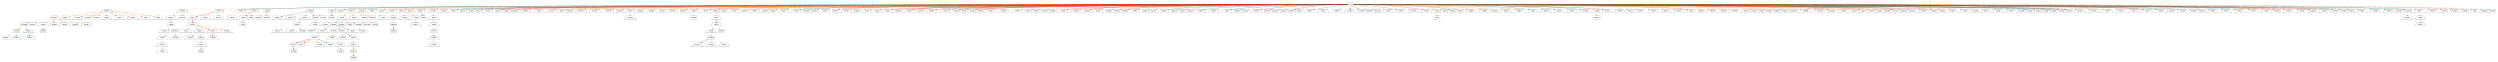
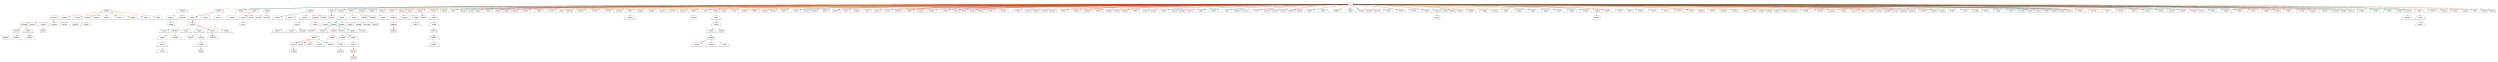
  digraph {
    fontname=Merriweather
    node [fontname=Merriweather shape=box]
    edge [color=red fontname=Merriweather style=bold]
    vr807p
    iethhbo [shape=trapezium]
    ietmhaq [shape=trapezium]
    ietlhfx [shape=trapezium]
    ietz0qg [shape=trapezium]
    ieu3t8r [shape=trapezium]
    ietrgdf
    iethydt
    iethp07
    ietrvtw
    iethev3 [shape=trapezium]
    ieu0zd2
    ieu5fla [shape=trapezium]
    ietostj
    ietxz3v [shape=trapezium]
    ietrzuo
    ietxz2v
    ietq2cn [shape=trapezium]
    ietw29j [shape=trapezium]
    iethcfp
    iettlry [shape=trapezium]
    ietzsau
    ietrs49
    ietlxua
    ietzvdi [shape=trapezium]
    ieu0sv1
    ieu3ujf
    ieu7pwm
    ieudu8e [shape=trapezium]
    ieuqdcf [shape=trapezium]
    ietrxrn [shape=trapezium]
    ietsbi7
    ietu8mg
    ietwxp0 [shape=trapezium]
    ieu4u08 [shape=trapezium]
    ieu5vn0 [shape=trapezium]
    ieu7ry2
    ieu8brz [shape=trapezium]
    ieualda
    ieubgpk [shape=trapezium]
    ieueldc
    ieufyon [shape=trapezium]
    ieur44e
    ieut1fb [shape=trapezium]
    ieuvis5 [shape=trapezium]
    iethqss
    ietpibj
    ietvro3 [shape=trapezium]
    ieu9603
    ieu9jsp [shape=trapezium]
    iethzw8
    ietxyql
    iety6an [shape=trapezium]
    ietyixe [shape=trapezium]
    ietym3t
    ietz9tw
    ietzk2f [shape=trapezium]
    ieu07o5
    ieu07rn [shape=trapezium]
    ieu0tgb
    ieu1c1t [shape=trapezium]
    ieu2kzz
    ieu2pec [shape=trapezium]
    ieu3btm
    ieu3hfz [shape=trapezium]
    ieu3ms9
    ieu3qmf [shape=trapezium]
    ieu3v5g [shape=trapezium]
    ieu3wat
    ieu49lh
    ieu4egy
    ieu4h9s
    ieu4ijn [shape=trapezium]
    ieu4qko [shape=trapezium]
    ieu4wjx [shape=trapezium]
    ieu5h4a
    ieu6lb1
    ieu6mc9
    ieu7duk
    ieu7qlo [shape=trapezium]
    ieu7upv [shape=trapezium]
    ieu85q9
    ieu8ee6 [shape=trapezium]
    ieu8jzw
    ieu8t4e
    ieu90dc
    ieu9fl4 [shape=trapezium]
    ieu9ro2
    ieuae1c
    ieuah5g [shape=trapezium]
    ieuale0
    ieuaqtc
    ieubscx
    ieubtyl [shape=trapezium]
    ieubveu [shape=trapezium]
    ieubvyi [shape=trapezium]
    ieubzkf
    ieuc15q
    ieuc5w0 [shape=trapezium]
    ieuc939
    ieuca0t
    ieucir7
    ieuck0k
    ieud5n1
    ieud6tx [shape=trapezium]
    ieud8ss [shape=trapezium]
    ieuddsx [shape=trapezium]
    ieudgox [shape=trapezium]
    ieudnwe
    ieudr55
    ieue33x
    ieueec0 [shape=trapezium]
    ieuef1r [shape=trapezium]
    ieueioo [shape=trapezium]
    ieueqsj [shape=trapezium]
    ieuexaz
    ieuf7rf
    ieufhyv
    ieufler
    ieug09k [shape=trapezium]
    ieug2jg [shape=trapezium]
    ieugcsm
    ieuglw3 [shape=trapezium]
    ieugpxo [shape=trapezium]
    ieugti0 [shape=trapezium]
    ieuguea [shape=trapezium]
    ieugyit [shape=trapezium]
    ieuhlrg [shape=trapezium]
    ieuhmq4 [shape=trapezium]
    ieuhqit
    ieui0lx [shape=trapezium]
    ieui397 [shape=trapezium]
    ieui5us
    ieuifke [shape=trapezium]
    ieuitm9 [shape=trapezium]
    ieuji2b [shape=trapezium]
    ieujn7u [shape=trapezium]
    ieujoej [shape=trapezium]
    ieuju6h
    ieuk039 [shape=trapezium]
    ieukd7h
    ieukmvq [shape=trapezium]
    ieulhnn
    ieulhxi
    ieuliif
    ieulodk
    ieulp20
    ieulqtm
    n149 [label=ieudnwe1]
    ieum9kg [shape=trapezium]
    ieumd8a [shape=trapezium]
    ieumoqa
    ieumuhx [shape=trapezium]
    ieunce9
    ieund5s
    ieunl03
    ieunmtl
    ieuogeb
    ieuojrx
    ieupbdd
    ieupn7m
    ieupuk9 [shape=trapezium]
    ieuq1cd
    ieuqe9z
    ieuqftl [shape=trapezium]
    ieur22e [shape=trapezium]
    ieurh8i
    ieurj4t [shape=trapezium]
    ieurspt [shape=trapezium]
    ieus5bv [shape=trapezium]
    ieus61u
    ieusk7y
    ieuszm3
    ieutj8t
    ieutkeh
    ieuufig
    ieuuj5j
    ieuv3mt [shape=trapezium]
    ieuv4no [shape=trapezium]
    ieuviaw [shape=trapezium]
    ieuvoyv [shape=trapezium]
    ieuvzco [shape=trapezium]
    ieuvzct [shape=trapezium]
    ieuwjqf [shape=trapezium]
    ieuwzy7
    ieux28h [shape=trapezium]
    ieuxeyu
    ieuzovv
    iev06pi [shape=trapezium]
    iev0k10 [shape=trapezium]
    iev0kln [shape=trapezium]
    iev0oy5 [shape=trapezium]
    iev13qh [shape=trapezium]
    iev1yb8
    iev22h0 [shape=trapezium]
    iev33qk [shape=trapezium]
    iev4gvm
    iev4ym8 [shape=trapezium]
    iev508t
    iev6fqy
    iev6jey
    iev6pj6 [shape=trapezium]
    iev6uhh [shape=trapezium]
    iev75kn [shape=trapezium]
    iev83ey
    ietw5m7
    iettwdi [shape=trapezium]
    ietx6ww [shape=trapezium]
    ietxu6u
    ieu5qaf [shape=trapezium]
    ieuikgs
    ieuj1si [shape=trapezium]
    ieu0qel
    ieuaa5p
    ietmnj4
    ieu81xq [shape=trapezium]
    ieuj4lu [shape=trapezium]
    ieu5xw5
    ieugb19
    ieufl06 [shape=trapezium]
    ieuojn7 [shape=trapezium]
    ieuq1ku [shape=trapezium]
    ieuteer [shape=trapezium]
    iev12i1 [shape=trapezium]
    ieudy97 [shape=trapezium]
    ieum42o
    ietlz8r [shape=trapezium]
    ieuqxrz [shape=trapezium]
    ieuv53u [shape=trapezium]
    ieuzp94 [shape=trapezium]
    ieuloo8
    ietvkut
    ieuoq3o
    iev0n8i
    ietvd5q [shape=trapezium]
    ieu1wl5 [shape=trapezium]
    ieufmpk [shape=trapezium]
    ieubdzz
    iev2ewi
    ieu8byr
    ietib52 [shape=trapezium]
    ieu5bjj [shape=trapezium]
    ieu0odz
    ieug9nx
    ieurl6x [shape=trapezium]
    ieugagc
    ieucw0n [shape=trapezium]
    ieudq1r
    iett9n1
    ieu0eds [shape=trapezium]
    ieuk05w [shape=trapezium]
    ieuwg0z
    ietvs3j [shape=trapezium]
    ieuj3pv
    ieukr0z
    ieu060q [shape=trapezium]
    ietvzz0 [shape=trapezium]
    ieu5mgq
    ieu9vnj
    ieu8ipw [shape=trapezium]
    ieucheg
    ieulp9h [shape=trapezium]
    ieun5di
    ieuukqr [shape=trapezium]
    ieu6bzw
    ieubvkr [shape=trapezium]
    ieuaj5i
    ieupksb
    iev105z [shape=trapezium]
    ieudo7c [shape=trapezium]
    ieukvgt
    iets9uk [shape=trapezium]
    ietv13b [shape=trapezium]
    ieu64bw
    ieucqcv [shape=trapezium]
    ieuhgxf [shape=trapezium]
    ieuh3e9 [shape=trapezium]
    ieukd4b [shape=trapezium]
    ieu7rds [shape=trapezium]
    ieuw6g1 [shape=trapezium]
    ieukupf [shape=trapezium]
    ieuhogj
    ieuuvm9 [shape=trapezium]
    ieun03z [shape=trapezium]
    iev6knq [shape=trapezium]
    ieune6e [shape=trapezium]
    ieutjjd
    iev3ixn
    ieufv6e
    ieuf9ys [shape=trapezium]
    ieuhrlw [shape=trapezium]
    ieumryk [shape=trapezium]
    ieuo4gh
    ietzgol
    ietosmq
    ieuqppo
    ieuhlh7
    ieuwkg8
    ieu7cmw
    ieu17tk
    ieupbfw
    ieu4we3 [shape=trapezium]
    ietp1mw
    ietrxu0
    ieuk71p [shape=trapezium]
    iev2q2x
    ietth8v [shape=trapezium]
    ieu5s0i [shape=trapezium]
    ietx9xo
    ietvp9o [shape=trapezium]
    ietva2t
    ieu1o1h
+   ieu5hz9
    ietvayb [shape=trapezium]
    ieudkpv
    ieu7jl9 [shape=trapezium]
    ieufdkm
    ieu8jxr
    ietxpa4 [shape=trapezium]
    ietz6nt
    ieu9byd
    ieugwna
    ieuhpxr
    ieuh27z [shape=trapezium]
    ieu2gpl [shape=trapezium]
    ieu3cym
    ieuk0r4 [shape=trapezium]
    ieupp1h [shape=trapezium]
    ietw3ra [shape=trapezium]
    ietwjip [shape=trapezium]
    ietz8pe
    ietwp8u
    ietxqwy [shape=trapezium]
    ietynmp [shape=trapezium]
    ietzio0 [shape=trapezium]
    ieu0i92 [shape=trapezium]
    vr807p -> iethhbo [color=darkorange style=dashed]
    vr807p -> ietmhaq [color=darkorange style=dotted]
    vr807p -> ietlhfx [style=dashed]
    vr807p -> ietz0qg [color=teal]
    vr807p -> ieu3t8r [color=teal style=dotted]
    vr807p -> ietrgdf [color=darkorange style=dotted]
    vr807p -> iethydt [color=teal style=dotted]
    vr807p -> iethp07 [style=dotted]
    vr807p -> ietrvtw [color=teal]
    vr807p -> iethev3 [color=darkorange style=dotted]
    vr807p -> ieu0zd2 [color=darkorange style=dashed]
    vr807p -> ieu5fla [style=dotted]
    vr807p -> ietostj [style=dotted]
    vr807p -> ietxz3v [color=darkorange]
    vr807p -> ietrzuo [color=teal style=dotted]
    vr807p -> ietxz2v [color=darkorange style=dashed]
    vr807p -> ietq2cn [color=teal style=dotted]
    vr807p -> ietw29j [color=teal style=dashed]
    vr807p -> iethcfp [color=darkorange style=dashed]
    vr807p -> iettlry [color=teal]
    vr807p -> ietzsau [color=teal style=dashed]
    vr807p -> ietrs49 [color=teal style=dashed]
    vr807p -> ietlxua
    vr807p -> ietzvdi [color=teal style=dashed]
    vr807p -> ieu0sv1
    vr807p -> ieu3ujf [color=teal style=dotted]
    vr807p -> ieu7pwm
    vr807p -> ieudu8e [style=dashed]
    vr807p -> ieuqdcf [color=darkorange style=dotted]
    vr807p -> ietrxrn [style=dotted]
    vr807p -> ietsbi7 [color=darkorange]
    vr807p -> ietu8mg [color=darkorange]
    vr807p -> ietwxp0 [style=dashed]
    vr807p -> ieu4u08 [color=darkorange]
    vr807p -> ieu5vn0 [style=dashed]
    vr807p -> ieu7ry2 [style=dotted]
    vr807p -> ieu8brz [color=darkorange]
    vr807p -> ieualda [color=darkorange style=dotted]
    vr807p -> ieubgpk [color=darkorange style=dotted]
    vr807p -> ieueldc [color=darkorange]
    vr807p -> ieufyon [color=darkorange style=dashed]
    vr807p -> ieur44e [style=dotted]
    vr807p -> ieut1fb [style=dashed]
    vr807p -> ieuvis5
    vr807p -> iethqss [style=dotted]
    vr807p -> ietpibj [color=darkorange style=dashed]
    vr807p -> ietvro3 [style=dotted]
    vr807p -> ieu9603 [color=darkorange]
    vr807p -> ieu9jsp [color=teal style=dotted]
    vr807p -> iethzw8 [color=darkorange]
    vr807p -> ietxyql [color=teal style=dashed]
    vr807p -> iety6an [color=teal style=dotted]
    vr807p -> ietyixe [color=teal]
    vr807p -> ietym3t [style=dashed]
    vr807p -> ietz9tw [style=dotted]
    vr807p -> ietzk2f [color=teal style=dotted]
    vr807p -> ieu07o5
    vr807p -> ieu07rn [style=dashed]
    vr807p -> ieu0tgb [color=darkorange style=dashed]
    vr807p -> ieu1c1t [color=teal style=dotted]
    vr807p -> ieu2kzz [style=dashed]
    vr807p -> ieu2pec
    vr807p -> ieu3btm [color=darkorange]
    vr807p -> ieu3hfz
    vr807p -> ieu3ms9 [color=darkorange style=dashed]
    vr807p -> ieu3qmf
    vr807p -> ieu3v5g [color=teal]
    vr807p -> ieu3wat
    vr807p -> ieu49lh [color=teal style=dashed]
    vr807p -> ieu4egy
    vr807p -> ieu4h9s
    vr807p -> ieu4ijn [color=darkorange style=dotted]
    vr807p -> ieu4qko [color=darkorange style=dotted]
    vr807p -> ieu4wjx [style=dashed]
    vr807p -> ieu5h4a [style=dashed]
    vr807p -> ieu6lb1 [color=darkorange style=dotted]
    vr807p -> ieu6mc9 [color=teal style=dotted]
    vr807p -> ieu7duk [color=darkorange style=dashed]
    vr807p -> ieu7qlo
    vr807p -> ieu7upv [color=darkorange]
    vr807p -> ieu85q9
    vr807p -> ieu8ee6 [style=dotted]
    vr807p -> ieu8jzw [style=dotted]
    vr807p -> ieu8t4e [color=darkorange]
    vr807p -> ieu90dc
    vr807p -> ieu9fl4 [color=teal style=dashed]
    vr807p -> ieu9ro2 [color=teal style=dashed]
    vr807p -> ieuae1c [style=dashed]
    vr807p -> ieuah5g [color=teal]
    vr807p -> ieuale0 [color=teal style=dashed]
    vr807p -> ieuaqtc [style=dashed]
    vr807p -> ieubscx [style=dotted]
    vr807p -> ieubtyl [color=teal]
    vr807p -> ieubveu [color=teal style=dotted]
    vr807p -> ieubvyi [color=teal]
    vr807p -> ieubzkf [color=teal style=dotted]
    vr807p -> ieuc15q [color=darkorange style=dashed]
    vr807p -> ieuc5w0
    vr807p -> ieuc939 [style=dotted]
    vr807p -> ieuca0t [color=teal style=dashed]
    vr807p -> ieucir7 [color=teal style=dotted]
    vr807p -> ieuck0k
    vr807p -> ieud5n1 [color=darkorange style=dashed]
    vr807p -> ieud6tx [color=teal]
    vr807p -> ieud8ss [color=darkorange style=dotted]
    vr807p -> ieuddsx [color=darkorange]
    vr807p -> ieudgox
    vr807p -> ieudnwe [color=teal]
    vr807p -> ieudr55 [style=dotted]
    vr807p -> ieue33x [style=dashed]
    vr807p -> ieueec0 [style=dashed]
    vr807p -> ieuef1r [color=teal]
    vr807p -> ieueioo [style=dotted]
    vr807p -> ieueqsj
    vr807p -> ieuexaz [style=dotted]
    vr807p -> ieuf7rf [color=darkorange style=dashed]
    vr807p -> ieufhyv [color=teal]
    vr807p -> ieufler [color=darkorange]
    vr807p -> ieug09k [style=dashed]
    vr807p -> ieug2jg [style=dashed]
    vr807p -> ieugcsm [color=darkorange]
    vr807p -> ieuglw3 [color=darkorange style=dotted]
    vr807p -> ieugpxo [color=darkorange]
    vr807p -> ieugti0 [color=teal]
    vr807p -> ieuguea [color=teal style=dotted]
    vr807p -> ieugyit [color=teal]
    vr807p -> ieuhlrg [color=darkorange style=dotted]
    vr807p -> ieuhmq4 [color=teal]
    vr807p -> ieuhqit [color=darkorange style=dotted]
    vr807p -> ieui0lx
    vr807p -> ieui397 [color=darkorange style=dotted]
    vr807p -> ieui5us [color=teal style=dashed]
    vr807p -> ieuifke [color=teal style=dotted]
    vr807p -> ieuitm9 [color=teal style=dotted]
    vr807p -> ieuji2b [color=teal style=dotted]
    vr807p -> ieujn7u [style=dashed]
    vr807p -> ieujoej
    vr807p -> ieuju6h [color=darkorange style=dashed]
    vr807p -> ieuk039 [color=darkorange style=dashed]
    vr807p -> ieukd7h [color=darkorange style=dotted]
    vr807p -> ieukmvq [color=darkorange]
    vr807p -> ieulhnn [color=darkorange style=dashed]
    vr807p -> ieulhxi [style=dotted]
    vr807p -> ieuliif [color=darkorange style=dashed]
    vr807p -> ieulodk [color=darkorange]
    vr807p -> ieulp20 [color=darkorange style=dotted]
    vr807p -> ieulqtm [color=teal style=dashed]
    vr807p -> n149 [color=darkorange style=dashed]
    vr807p -> ieum9kg [color=darkorange]
    vr807p -> ieumd8a [style=dashed]
    vr807p -> ieumoqa
    vr807p -> ieumuhx [color=darkorange]
    vr807p -> ieunce9 [color=darkorange]
    vr807p -> ieund5s
    vr807p -> ieunl03 [color=darkorange]
    vr807p -> ieunmtl [color=darkorange]
    vr807p -> ieuogeb [color=darkorange style=dotted]
    vr807p -> ieuojrx
    vr807p -> ieupbdd [color=teal style=dashed]
    vr807p -> ieupn7m [color=teal style=dotted]
    vr807p -> ieupuk9 [color=teal style=dotted]
    vr807p -> ieuq1cd
    vr807p -> ieuqe9z [color=darkorange style=dotted]
    vr807p -> ieuqftl [color=darkorange style=dashed]
    vr807p -> ieur22e [color=teal style=dashed]
    vr807p -> ieurh8i [style=dotted]
    vr807p -> ieurj4t [color=darkorange style=dotted]
    vr807p -> ieurspt [style=dotted]
    vr807p -> ieus5bv [color=teal style=dashed]
    vr807p -> ieus61u [color=teal style=dotted]
    vr807p -> ieusk7y [color=teal]
    vr807p -> ieuszm3 [style=dashed]
    vr807p -> ieutj8t [color=teal style=dashed]
    vr807p -> ieutkeh [color=teal]
    vr807p -> ieuufig [color=teal]
    vr807p -> ieuuj5j
    vr807p -> ieuv3mt [color=teal style=dashed]
    vr807p -> ieuv4no [color=teal style=dotted]
    vr807p -> ieuviaw [color=darkorange]
    vr807p -> ieuvoyv [color=teal style=dotted]
    vr807p -> ieuvzco [color=darkorange style=dotted]
    vr807p -> ieuvzct
    vr807p -> ieuwjqf [color=teal]
    vr807p -> ieuwzy7 [color=darkorange style=dotted]
    vr807p -> ieux28h [color=teal]
    vr807p -> ieuxeyu [style=dotted]
    vr807p -> ieuzovv [style=dashed]
    vr807p -> iev06pi [color=teal style=dashed]
    vr807p -> iev0k10 [color=teal style=dotted]
    vr807p -> iev0kln [color=teal]
    vr807p -> iev0oy5 [color=teal style=dashed]
    vr807p -> iev13qh [color=darkorange]
    vr807p -> iev1yb8
    vr807p -> iev22h0 [style=dashed]
    vr807p -> iev33qk [color=teal style=dashed]
    vr807p -> iev4gvm
    vr807p -> iev4ym8 [color=darkorange]
    vr807p -> iev508t [color=teal]
    vr807p -> iev6fqy [style=dashed]
    vr807p -> iev6jey [color=teal style=dotted]
    vr807p -> iev6pj6 [style=dotted]
    vr807p -> iev6uhh [color=teal style=dashed]
    vr807p -> iev75kn [color=teal style=dashed]
    vr807p -> iev83ey [style=dotted]
    vr807p -> ietw5m7 [color=teal]
    vr807p -> iettwdi [color=teal style=dotted]
    vr807p -> ietx6ww [color=teal style=dotted]
    vr807p -> ietxu6u [style=dotted]
    vr807p -> ieu5qaf [style=dotted]
    vr807p -> ieuikgs [color=darkorange]
    vr807p -> ieuj1si [style=dashed]
    vr807p -> ieu0qel [color=teal style=dashed]
    vr807p -> ieuaa5p [color=teal style=dotted]
    iethhbo -> ietmnj4 [color=darkorange style=dotted]
    iethhbo -> ieu81xq [color=darkorange]
    iethhbo -> ieuj4lu [style=dotted]
    iethhbo -> ieu5xw5 [color=darkorange]
    iethhbo -> ieugb19 [style=dashed]
    iethhbo -> ieufl06 [style=dashed]
    iethhbo -> ieuojn7 [color=teal]
    iethhbo -> ieuq1ku [color=darkorange]
    iethhbo -> ieuteer [style=dashed]
    iethhbo -> iev12i1 [color=darkorange]
    ietmhaq -> ieudy97 [color=teal style=dotted]
    ietmhaq -> ieum42o [style=dotted]
    ietlhfx -> ietlz8r
    ietlhfx -> ieuqxrz [color=darkorange style=dotted]
    ietlhfx -> ieuv53u [color=teal style=dashed]
    ietlhfx -> ieuzp94 [color=darkorange style=dashed]
    ieu3t8r -> ieuloo8
    ieu3t8r -> ietvkut [style=dotted]
    ietrgdf -> ieuoq3o [color=darkorange style=dotted]
    ietrgdf -> iev0n8i [color=darkorange]
    iethydt -> ietvd5q [color=teal]
    iethydt -> ieu1wl5 [style=dashed]
    iethydt -> ieufmpk [color=teal style=dotted]
    iethydt -> ieubdzz [style=dashed]
    iethydt -> iev2ewi [style=dashed]
    iethp07 -> ieu8byr
    iethev3 -> ietib52 [color=darkorange]
    iethev3 -> ieu5bjj [color=darkorange]
    iethev3 -> ieu0odz [color=darkorange style=dotted]
    iethev3 -> ieug9nx [color=darkorange]
    ieu5fla -> ieurl6x [color=teal style=dotted]
    ietxz3v -> ieugagc [color=darkorange style=dotted]
    ietrzuo -> ieucw0n [style=dotted]
    ietrzuo -> ieudq1r [color=darkorange]
    ietq2cn -> iett9n1
    ietw29j -> ieu0eds [style=dashed]
    ieu8brz -> ieuk05w [style=dotted]
    ieut1fb -> ieuwg0z [color=darkorange style=dotted]
    iethqss -> ietvs3j [color=darkorange style=dashed]
    ieuexaz -> ieuj3pv [color=darkorange]
    ieuhqit -> ieukr0z [color=darkorange]
    ietw5m7 -> ieu060q [color=teal style=dashed]
    iettwdi -> ietvzz0 [style=dashed]
    ietmnj4 -> ieu5mgq [style=dotted]
    ietmnj4 -> ieu9vnj [style=dotted]
    ietmnj4 -> ieu8ipw [color=darkorange style=dotted]
    ietmnj4 -> ieucheg
    ietmnj4 -> ieulp9h [color=darkorange style=dotted]
    ietmnj4 -> ieun5di [color=darkorange style=dotted]
    ietmnj4 -> ieuukqr [color=darkorange style=dashed]
    ieudy97 -> ieukvgt [color=teal]
    ietlz8r -> iets9uk
    ieuloo8 -> iev3ixn [style=dashed]
    ieufmpk -> ieufv6e [style=dashed]
    ieubdzz -> ieuf9ys [style=dotted]
    ietib52 -> ietzgol [color=teal style=dotted]
    ietib52 -> ietosmq [color=teal]
    ietib52 -> ieuqppo [color=teal style=dashed]
    ietib52 -> ieuhlh7 [style=dashed]
    ietib52 -> ieuwkg8 [color=teal style=dotted]
    ieu5bjj -> ieu7cmw [style=dotted]
    ieu0odz -> ieu17tk [style=dashed]
    ieugagc -> ieugwna [color=darkorange]
    ieudq1r -> ieuh27z [color=darkorange]
    ieu0eds -> ieu2gpl [color=teal style=dashed]
    ietvs3j -> ietw3ra [color=teal]
    ietvzz0 -> ieu0i92 [color=teal style=dashed]
    ieu5mgq -> ieu6bzw [color=darkorange]
    ieu5mgq -> ieubvkr [style=dotted]
    ieu8ipw -> ieuaj5i [style=dashed]
    ieu6bzw -> ieupksb [color=darkorange style=dotted]
    ieu6bzw -> iev105z [color=teal style=dashed]
    ieubvkr -> ieudo7c [color=teal]
    iets9uk -> ietv13b [style=dashed]
    iets9uk -> ieu64bw [color=darkorange style=dotted]
    iets9uk -> ieucqcv [color=teal style=dashed]
    iets9uk -> ieuhgxf [color=teal style=dashed]
    iets9uk -> ieuh3e9
    iets9uk -> ieukd4b [color=darkorange]
    ieu64bw -> ieu7rds [style=dashed]
    ieu64bw -> ieuw6g1 [color=darkorange]
    ieuhgxf -> ieukupf [color=teal style=dashed]
    ieuhgxf -> ieuhogj [color=darkorange style=dotted]
    ieuh3e9 -> ieuuvm9
    ieu7rds -> ieun03z [color=teal style=dashed]
    ieuhogj -> ieune6e [color=darkorange]
    ieun03z -> iev6knq [color=teal style=dashed]
    ieune6e -> ieutjjd [color=teal]
    ieufv6e -> ieuhrlw [color=teal style=dotted]
    ieufv6e -> ieumryk [color=darkorange style=dotted]
    ieufv6e -> ieuo4gh [style=dotted]
    ietzgol -> ieupbfw [style=dotted]
    ietosmq -> ieu4we3 [color=teal]
    ietosmq -> ietp1mw [color=darkorange style=dashed]
    ietosmq -> ietrxu0 [style=dashed]
    ietosmq -> ieuk71p [color=teal]
    ietosmq -> iev2q2x [style=dotted]
    ietp1mw -> ietth8v [color=darkorange style=dashed]
    ietp1mw -> ieu5s0i [color=darkorange]
    ietrxu0 -> ietx9xo [style=dotted]
    ietrxu0 -> ietvp9o [color=teal]
    ietth8v -> ietva2t
    ietth8v -> ieu1o1h
+   ietth8v -> ieu5hz9 [style=dashed]
    ietth8v -> ietvayb [color=darkorange]
    ietth8v -> ieudkpv [color=teal]
    ieu5s0i -> ieu7jl9 [color=teal style=dotted]
    ietvp9o -> ietxpa4 [color=teal style=dotted]
    ietva2t -> ieufdkm [color=teal]
    ieu7jl9 -> ieu8jxr [color=teal style=dotted]
    ietxpa4 -> ietz6nt [color=darkorange]
    ietz6nt -> ieu9byd
    ieugwna -> ieuhpxr
    ieu2gpl -> ieu3cym [style=dotted]
    ieu3cym -> ieuk0r4 [color=teal style=dashed]
    ieuk0r4 -> ieupp1h [color=darkorange]
    ietw3ra -> ietwjip [color=teal style=dotted]
    ietw3ra -> ietz8pe [color=darkorange style=dotted]
    ietwjip -> ietwp8u [color=teal style=dashed]
    ietwp8u -> ietxqwy
    ietwp8u -> ietynmp [color=darkorange]
    ietwp8u -> ietzio0 [color=darkorange style=dotted]
  }
